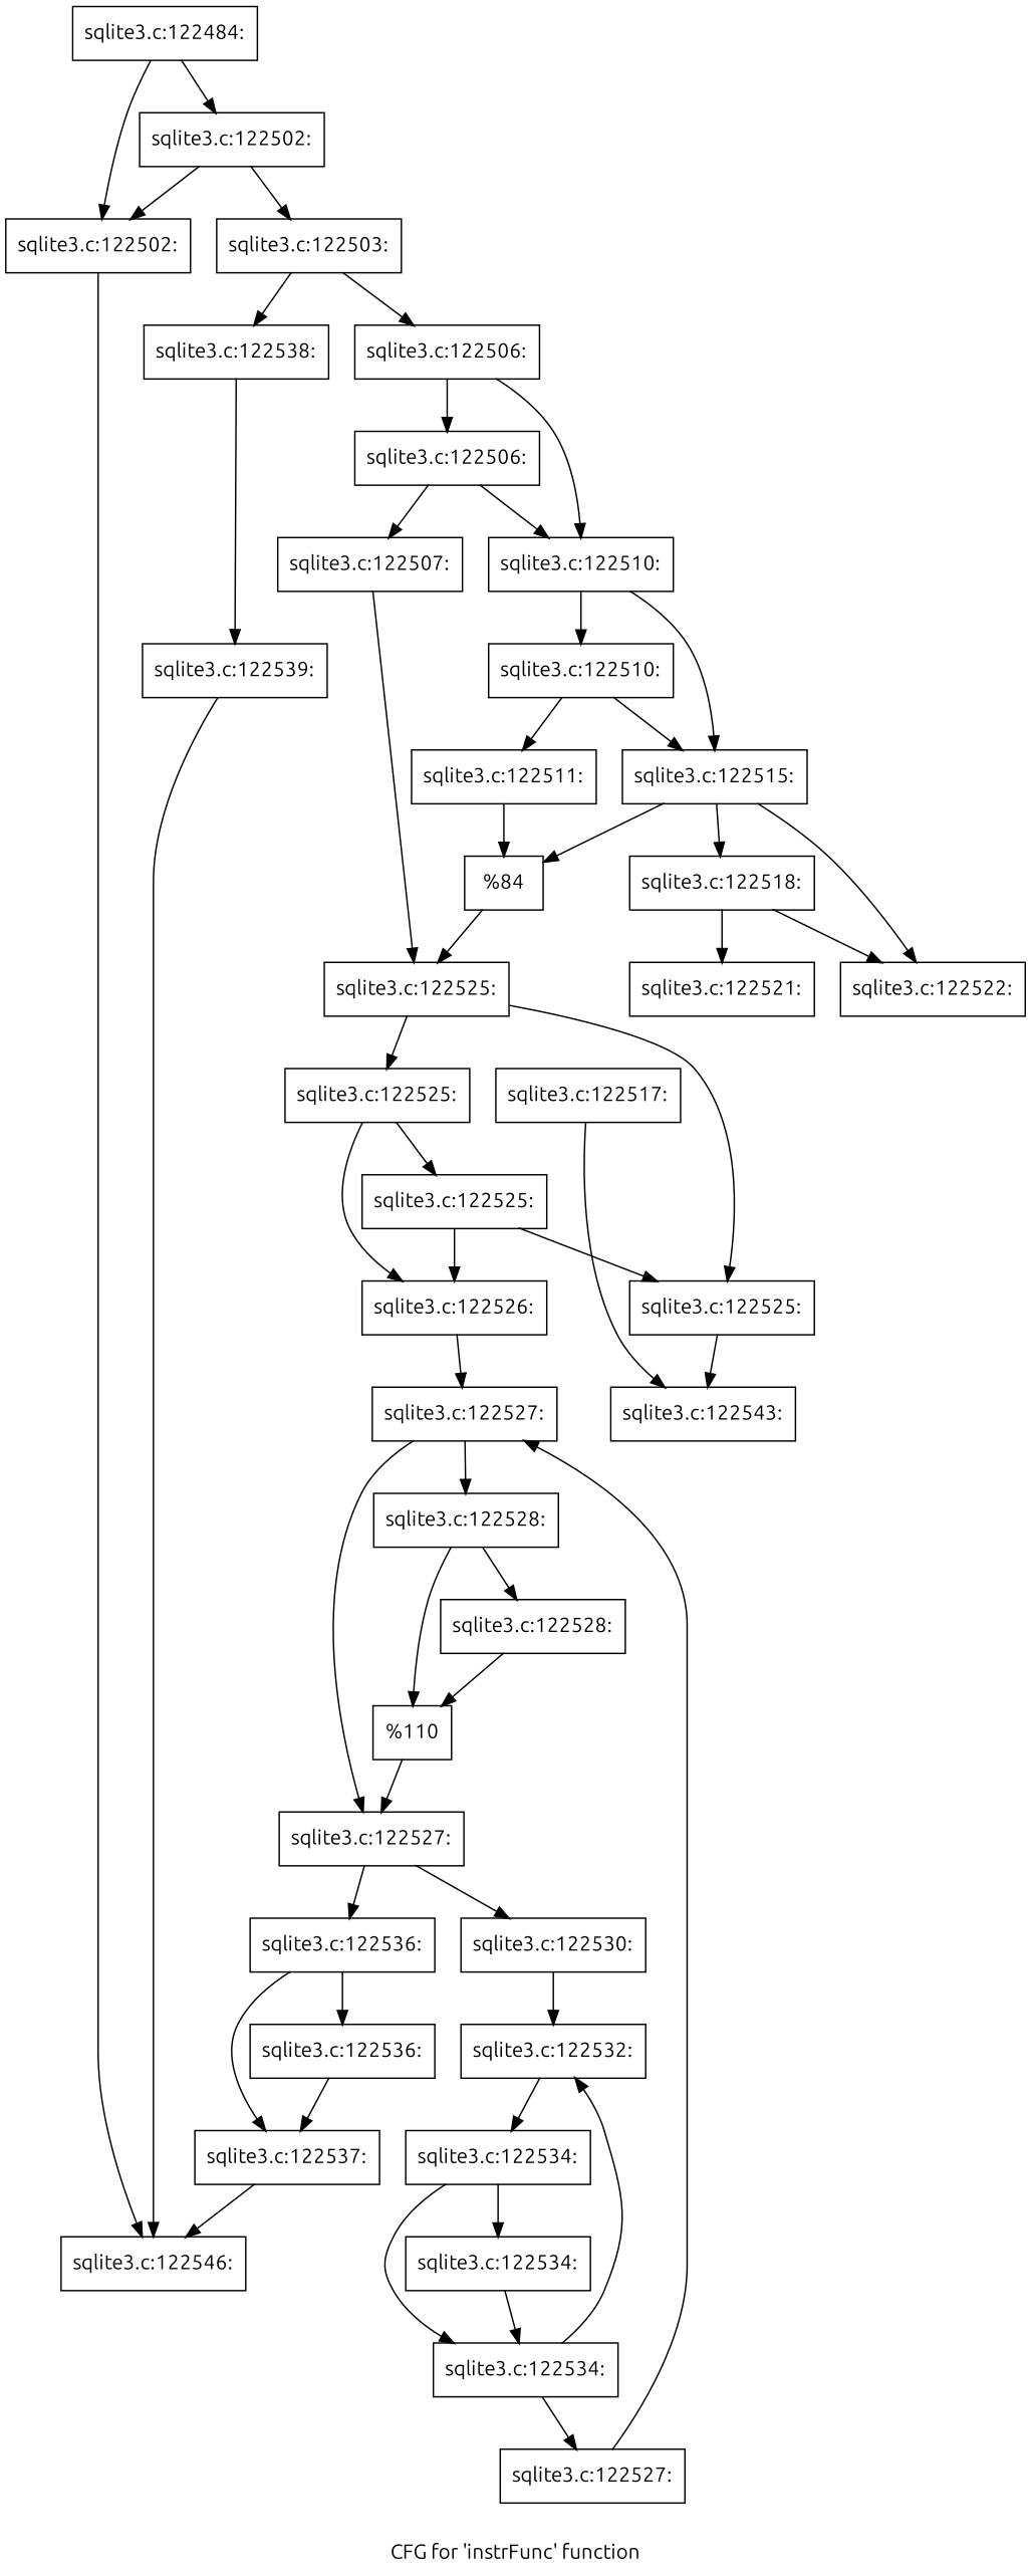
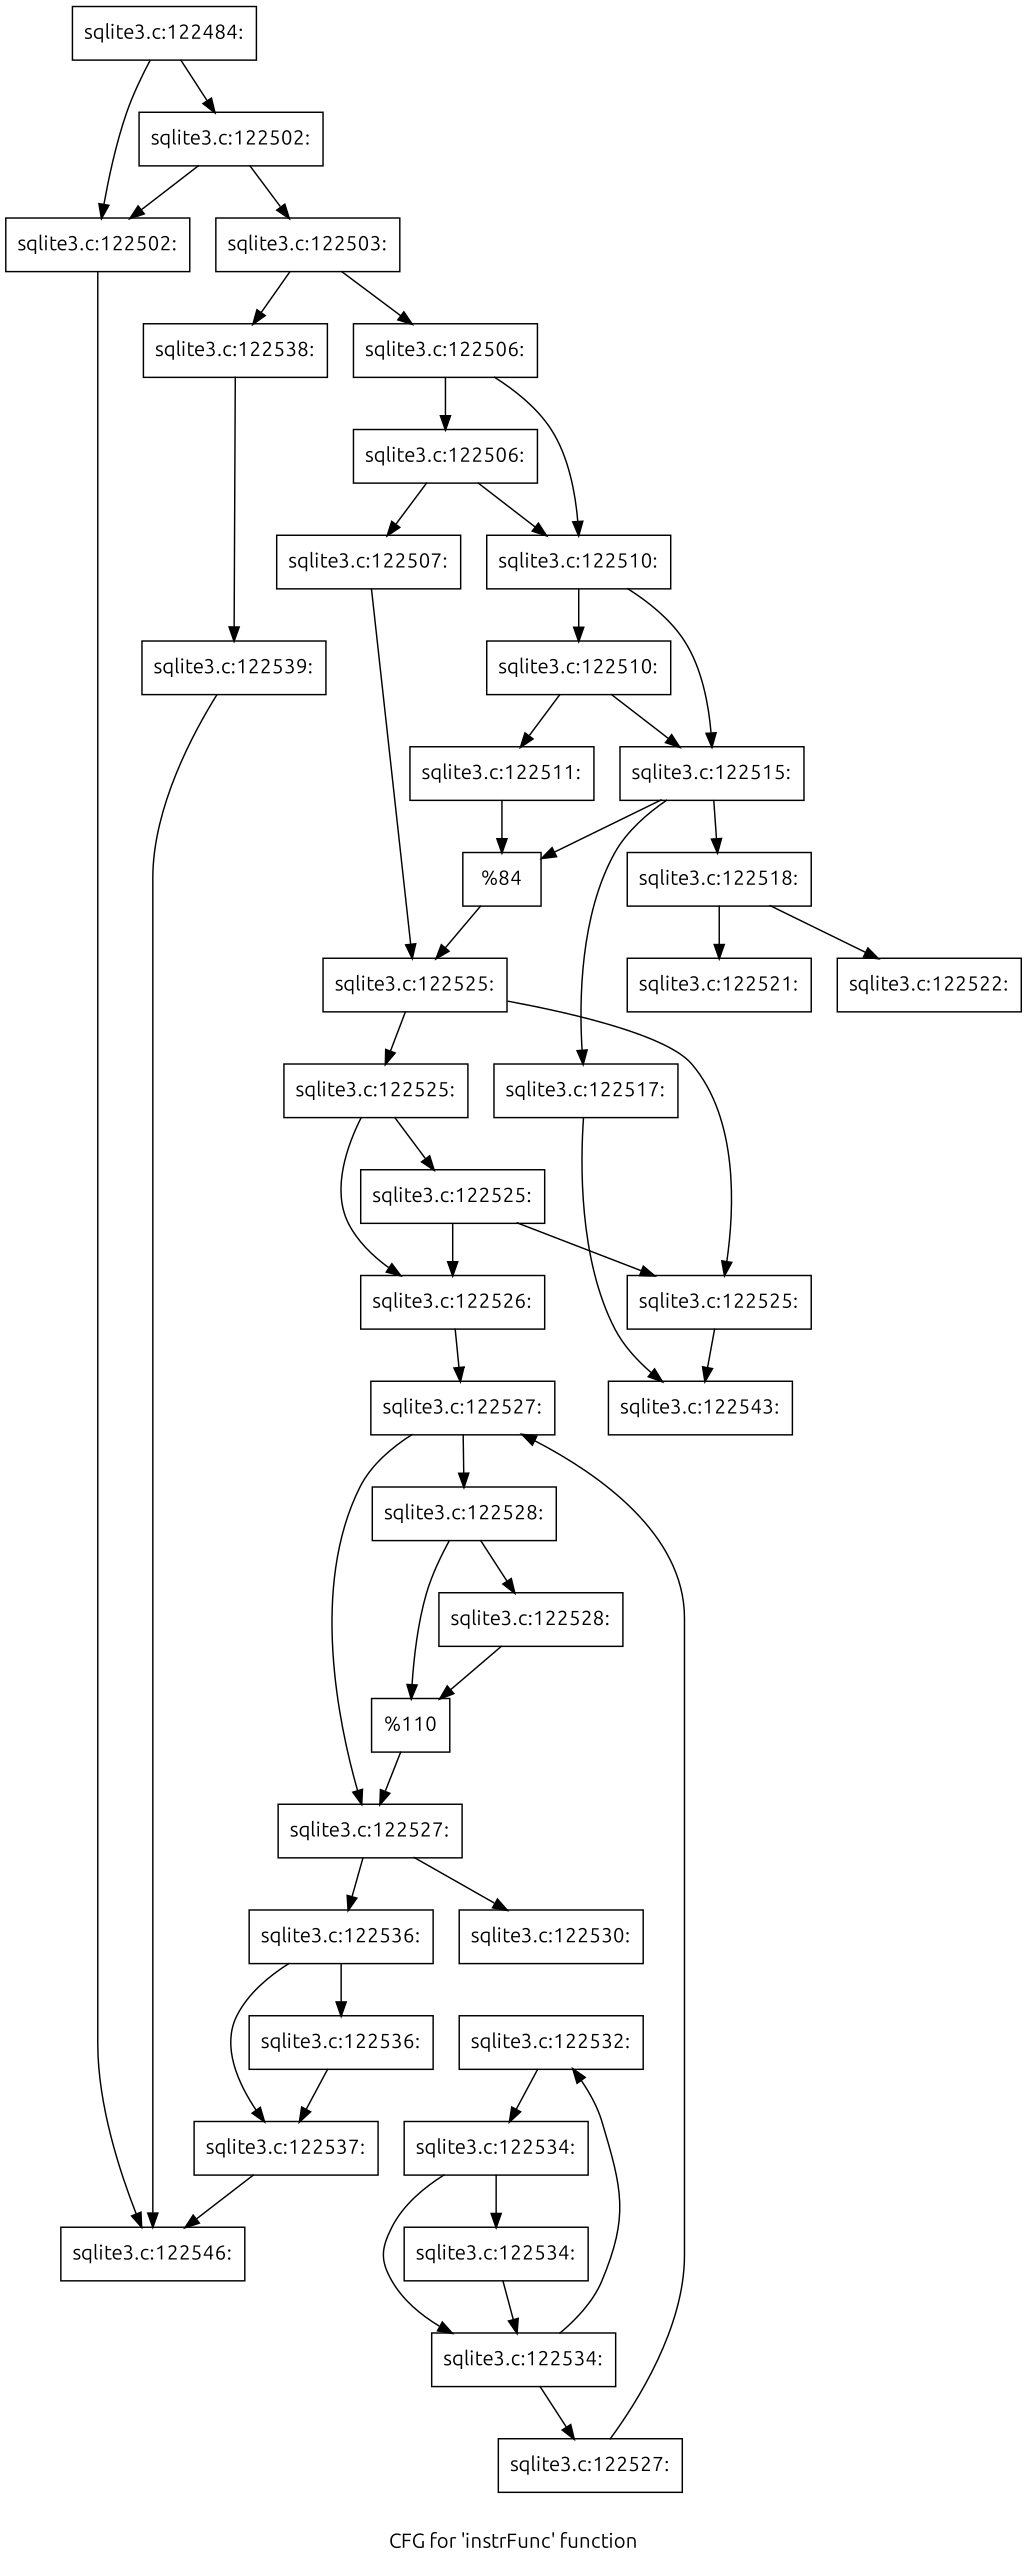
  digraph {
    fontname=Ubuntu
    label="CFG for 'instrFunc' function"
    node [fontname=Ubuntu shape=record]
    edge [fontname=Ubuntu]
    n1 [label="{sqlite3.c:122484:}"]
    n2 [label="{sqlite3.c:122502:}"]
    n3 [label="{sqlite3.c:122502:}"]
    n4 [label="{sqlite3.c:122546:}"]
    n5 [label="{sqlite3.c:122503:}"]
    n6 [label="{sqlite3.c:122506:}"]
    n7 [label="{sqlite3.c:122538:}"]
    n8 [label="{sqlite3.c:122506:}"]
    n9 [label="{sqlite3.c:122510:}"]
    n10 [label="{sqlite3.c:122539:}"]
    n11 [label="{sqlite3.c:122507:}"]
    n12 [label="{sqlite3.c:122510:}"]
    n13 [label="{sqlite3.c:122515:}"]
    n14 [label="{sqlite3.c:122525:}"]
    n15 [label="{sqlite3.c:122511:}"]
    n16 [label="{sqlite3.c:122517:}"]
    n17 [label="{sqlite3.c:122518:}"]
    n18 [label="{%84}"]
    n19 [label="{sqlite3.c:122525:}"]
    n20 [label="{sqlite3.c:122525:}"]
    n21 [label="{sqlite3.c:122543:}"]
    n22 [label="{sqlite3.c:122525:}"]
    n23 [label="{sqlite3.c:122526:}"]
    n24 [label="{sqlite3.c:122521:}"]
    n25 [label="{sqlite3.c:122522:}"]
    n26 [label="{sqlite3.c:122527:}"]
    n27 [label="{sqlite3.c:122528:}"]
    n28 [label="{sqlite3.c:122527:}"]
    n29 [label="{%110}"]
    n30 [label="{sqlite3.c:122528:}"]
    n31 [label="{sqlite3.c:122530:}"]
    n32 [label="{sqlite3.c:122536:}"]
    n33 [label="{sqlite3.c:122532:}"]
    n34 [label="{sqlite3.c:122536:}"]
    n35 [label="{sqlite3.c:122537:}"]
    n36 [label="{sqlite3.c:122534:}"]
    n37 [label="{sqlite3.c:122534:}"]
    n38 [label="{sqlite3.c:122534:}"]
    n39 [label="{sqlite3.c:122527:}"]
    n1 -> n2
    n1 -> n3
    n2 -> n4
    n3 -> n2
    n3 -> n5
    n5 -> n6
    n5 -> n7
    n6 -> n8
    n6 -> n9
    n7 -> n10
    n8 -> n9
    n8 -> n11
    n9 -> n12
    n9 -> n13
    n10 -> n4
    n11 -> n14
    n12 -> n13
    n12 -> n15
-   n13 -> n25
+   n13 -> n16
    n13 -> n17
    n13 -> n18
    n14 -> n19
    n14 -> n20
    n15 -> n18
    n16 -> n21
    n17 -> n24
    n17 -> n25
    n18 -> n14
    n19 -> n21
    n20 -> n22
    n20 -> n23
    n22 -> n19
    n22 -> n23
    n23 -> n26
    n26 -> n27
    n26 -> n28
    n27 -> n29
    n27 -> n30
    n28 -> n31
    n28 -> n32
    n29 -> n28
    n30 -> n29
-   n31 -> n33
    n32 -> n34
    n32 -> n35
    n33 -> n36
    n34 -> n35
    n35 -> n4
    n36 -> n37
    n36 -> n38
    n37 -> n38
    n38 -> n33
    n38 -> n39
    n39 -> n26
  }
